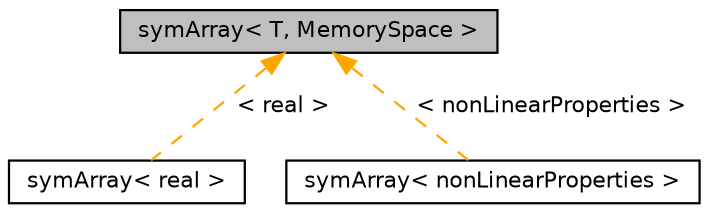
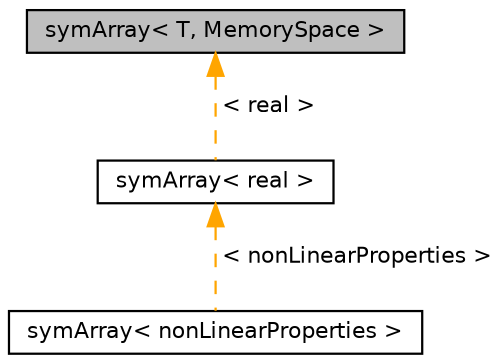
  digraph {
    node [color=black fillcolor=white fontname=Helvetica fontsize=10 shape=record style=filled]
    edge [color=orange dir=back fontname=Helvetica fontsize=10 labelfontname=Helvetica labelfontsize=10 style=dashed]
    n1 [fillcolor=grey75 fontcolor=black height=0.2 label="symArray\< T, MemorySpace \>" width=0.4]
    n2 [height=0.2 label="symArray\< real \>" width=0.4]
    n3 [height=0.2 label="symArray\< nonLinearProperties \>" width=0.4]
    n1 -> n2 [label=" \< real \>"]
-   n1 -> n3 [label=" \< nonLinearProperties \>"]
+   n2 -> n3 [label=" \< nonLinearProperties \>"]
  }
